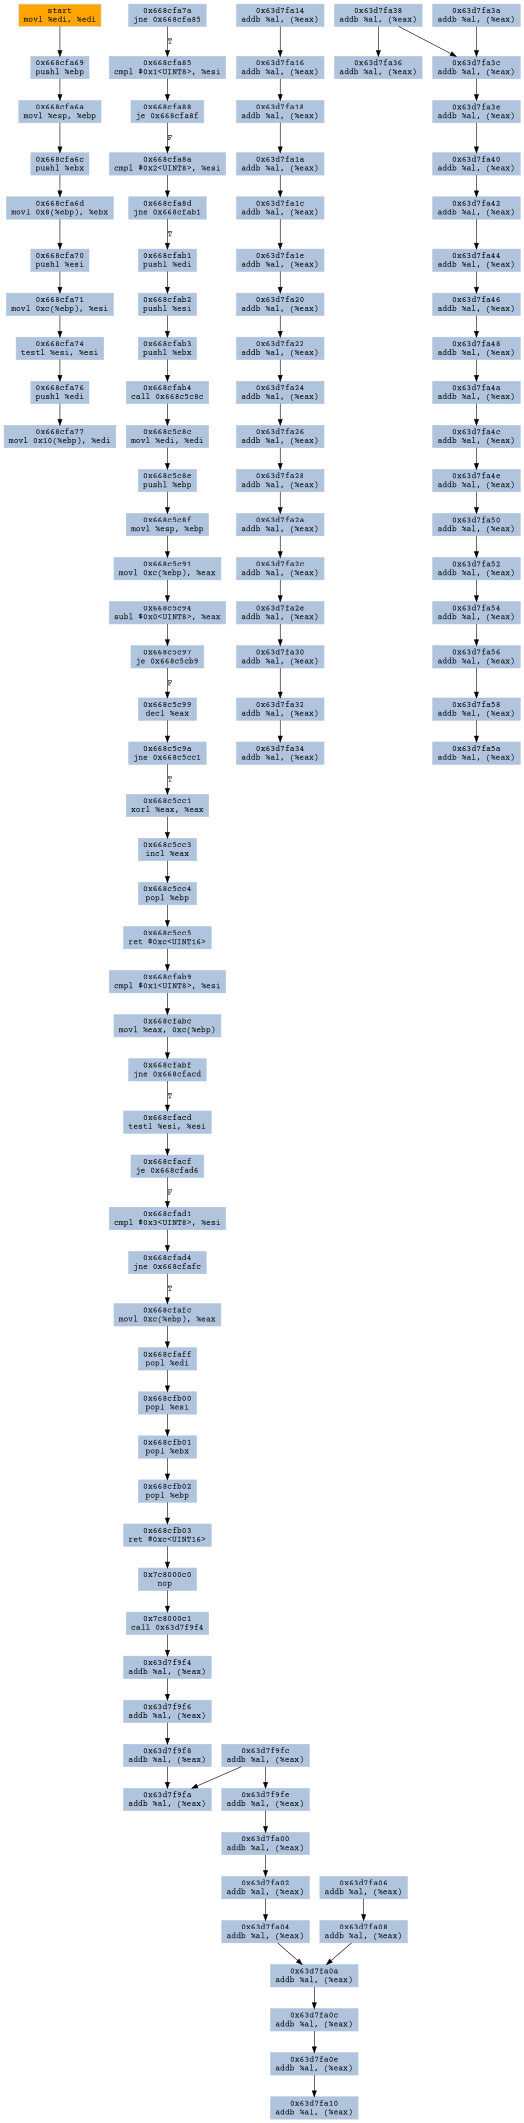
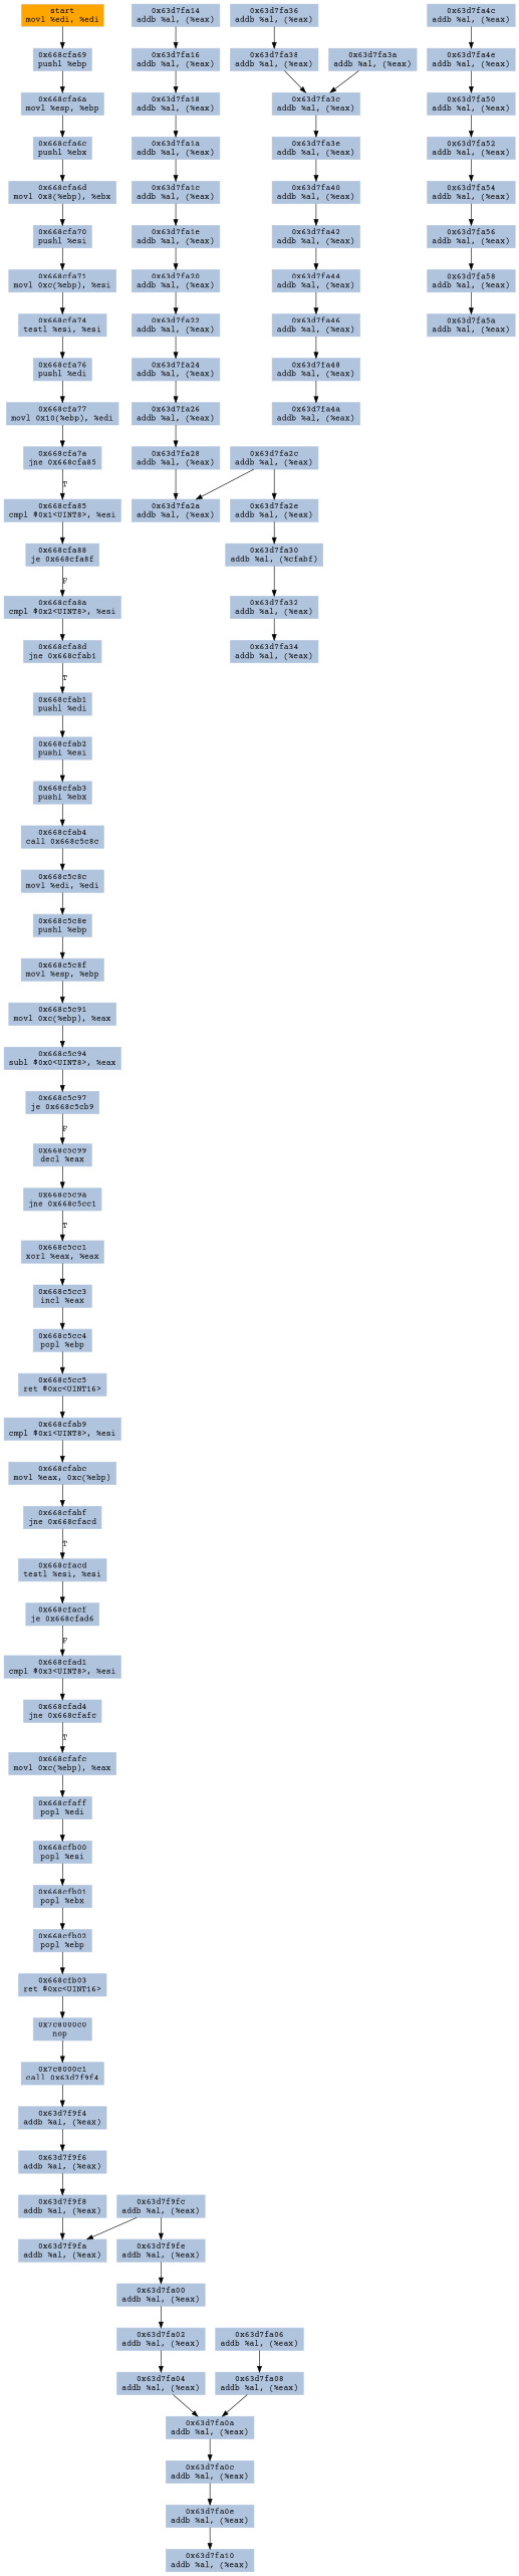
  digraph {
    fontname="Courier Prime"
    node [color=lightsteelblue fillcolor=lightsteelblue fontname="Courier Prime" shape=rectangle style=filled]
    edge [color="#000000" fontname="Courier Prime"]
    n1 [color=lightgrey fillcolor=orange label="start\nmovl %edi, %edi"]
    n2 [label="0x668cfa69\npushl %ebp"]
    n3 [label="0x668cfa6a\nmovl %esp, %ebp"]
    n4 [label="0x668cfa6c\npushl %ebx"]
    n5 [label="0x668cfa6d\nmovl 0x8(%ebp), %ebx"]
    n6 [label="0x668cfa70\npushl %esi"]
    n7 [label="0x668cfa71\nmovl 0xc(%ebp), %esi"]
    n8 [label="0x668cfa74\ntestl %esi, %esi"]
    n9 [label="0x668cfa76\npushl %edi"]
    n10 [label="0x668cfa77\nmovl 0x10(%ebp), %edi"]
    n11 [label="0x668cfa7a\njne 0x668cfa85"]
    n12 [label="0x668cfa85\ncmpl $0x1<UINT8>, %esi"]
    n13 [label="0x668cfa88\nje 0x668cfa8f"]
    n14 [label="0x668cfa8a\ncmpl $0x2<UINT8>, %esi"]
    n15 [label="0x668cfa8d\njne 0x668cfab1"]
    n16 [label="0x668cfab1\npushl %edi"]
    n17 [label="0x668cfab2\npushl %esi"]
    n18 [label="0x668cfab3\npushl %ebx"]
    n19 [label="0x668cfab4\ncall 0x668c5c8c"]
    n20 [label="0x668c5c8c\nmovl %edi, %edi"]
    n21 [label="0x668c5c8e\npushl %ebp"]
    n22 [label="0x668c5c8f\nmovl %esp, %ebp"]
    n23 [label="0x668c5c91\nmovl 0xc(%ebp), %eax"]
    n24 [label="0x668c5c94\nsubl $0x0<UINT8>, %eax"]
    n25 [label="0x668c5c97\nje 0x668c5cb9"]
    n26 [label="0x668c5c99\ndecl %eax"]
    n27 [label="0x668c5c9a\njne 0x668c5cc1"]
    n28 [label="0x668c5cc1\nxorl %eax, %eax"]
    n29 [label="0x668c5cc3\nincl %eax"]
    n30 [label="0x668c5cc4\npopl %ebp"]
    n31 [label="0x668c5cc5\nret $0xc<UINT16>"]
    n32 [label="0x668cfab9\ncmpl $0x1<UINT8>, %esi"]
    n33 [label="0x668cfabc\nmovl %eax, 0xc(%ebp)"]
    n34 [label="0x668cfabf\njne 0x668cfacd"]
    n35 [label="0x668cfacd\ntestl %esi, %esi"]
    n36 [label="0x668cfacf\nje 0x668cfad6"]
    n37 [label="0x668cfad1\ncmpl $0x3<UINT8>, %esi"]
    n38 [label="0x668cfad4\njne 0x668cfafc"]
    n39 [label="0x668cfafc\nmovl 0xc(%ebp), %eax"]
    n40 [label="0x668cfaff\npopl %edi"]
    n41 [label="0x668cfb00\npopl %esi"]
    n42 [label="0x668cfb01\npopl %ebx"]
    n43 [label="0x668cfb02\npopl %ebp"]
    n44 [label="0x668cfb03\nret $0xc<UINT16>"]
    n45 [label="0x7c8000c0\nnop "]
    n46 [label="0x7c8000c1\ncall 0x63d7f9f4"]
    n47 [label="0x63d7f9f4\naddb %al, (%eax)"]
    n48 [label="0x63d7f9f6\naddb %al, (%eax)"]
    n49 [label="0x63d7f9f8\naddb %al, (%eax)"]
    n50 [label="0x63d7f9fa\naddb %al, (%eax)"]
    n51 [label="0x63d7f9fc\naddb %al, (%eax)"]
    n52 [label="0x63d7f9fe\naddb %al, (%eax)"]
    n53 [label="0x63d7fa00\naddb %al, (%eax)"]
    n54 [label="0x63d7fa02\naddb %al, (%eax)"]
    n55 [label="0x63d7fa04\naddb %al, (%eax)"]
    n56 [label="0x63d7fa0a\naddb %al, (%eax)"]
    n57 [label="0x63d7fa06\naddb %al, (%eax)"]
    n58 [label="0x63d7fa08\naddb %al, (%eax)"]
    n59 [label="0x63d7fa0c\naddb %al, (%eax)"]
    n60 [label="0x63d7fa0e\naddb %al, (%eax)"]
    n61 [label="0x63d7fa10\naddb %al, (%eax)"]
    n62 [label="0x63d7fa14\naddb %al, (%eax)"]
    n63 [label="0x63d7fa16\naddb %al, (%eax)"]
    n64 [label="0x63d7fa18\naddb %al, (%eax)"]
    n65 [label="0x63d7fa1a\naddb %al, (%eax)"]
    n66 [label="0x63d7fa1c\naddb %al, (%eax)"]
    n67 [label="0x63d7fa1e\naddb %al, (%eax)"]
    n68 [label="0x63d7fa20\naddb %al, (%eax)"]
    n69 [label="0x63d7fa22\naddb %al, (%eax)"]
    n70 [label="0x63d7fa24\naddb %al, (%eax)"]
    n71 [label="0x63d7fa26\naddb %al, (%eax)"]
    n72 [label="0x63d7fa28\naddb %al, (%eax)"]
    n73 [label="0x63d7fa2a\naddb %al, (%eax)"]
    n74 [label="0x63d7fa2c\naddb %al, (%eax)"]
    n75 [label="0x63d7fa2e\naddb %al, (%eax)"]
-   n76 [label="0x63d7fa30\naddb %al, (%eax)"]
+   n76 [label="0x63d7fa30\naddb %al, (%cfabf)"]
    n77 [label="0x63d7fa32\naddb %al, (%eax)"]
    n78 [label="0x63d7fa34\naddb %al, (%eax)"]
    n79 [label="0x63d7fa36\naddb %al, (%eax)"]
    n80 [label="0x63d7fa38\naddb %al, (%eax)"]
    n81 [label="0x63d7fa3c\naddb %al, (%eax)"]
    n82 [label="0x63d7fa3a\naddb %al, (%eax)"]
    n83 [label="0x63d7fa3e\naddb %al, (%eax)"]
    n84 [label="0x63d7fa40\naddb %al, (%eax)"]
    n85 [label="0x63d7fa42\naddb %al, (%eax)"]
    n86 [label="0x63d7fa44\naddb %al, (%eax)"]
    n87 [label="0x63d7fa46\naddb %al, (%eax)"]
    n88 [label="0x63d7fa48\naddb %al, (%eax)"]
    n89 [label="0x63d7fa4a\naddb %al, (%eax)"]
    n90 [label="0x63d7fa4c\naddb %al, (%eax)"]
    n91 [label="0x63d7fa4e\naddb %al, (%eax)"]
    n92 [label="0x63d7fa50\naddb %al, (%eax)"]
    n93 [label="0x63d7fa52\naddb %al, (%eax)"]
    n94 [label="0x63d7fa54\naddb %al, (%eax)"]
    n95 [label="0x63d7fa56\naddb %al, (%eax)"]
    n96 [label="0x63d7fa58\naddb %al, (%eax)"]
    n97 [label="0x63d7fa5a\naddb %al, (%eax)"]
    n1 -> n2
    n2 -> n3
    n3 -> n4
    n4 -> n5
    n5 -> n6
    n6 -> n7
    n7 -> n8
    n8 -> n9
    n9 -> n10
+   n10 -> n11
    n11 -> n12 [label=T]
    n12 -> n13
    n13 -> n14 [label=F]
    n14 -> n15
    n15 -> n16 [label=T]
    n16 -> n17
    n17 -> n18
    n18 -> n19
    n19 -> n20
    n20 -> n21
    n21 -> n22
    n22 -> n23
    n23 -> n24
    n24 -> n25
    n25 -> n26 [label=F]
    n26 -> n27
    n27 -> n28 [label=T]
    n28 -> n29
    n29 -> n30
    n30 -> n31
    n31 -> n32
    n32 -> n33
    n33 -> n34
    n34 -> n35 [label=T]
    n35 -> n36
    n36 -> n37 [label=F]
    n37 -> n38
    n38 -> n39 [label=T]
    n39 -> n40
    n40 -> n41
    n41 -> n42
    n42 -> n43
    n43 -> n44
    n44 -> n45
    n45 -> n46
    n46 -> n47
    n47 -> n48
    n48 -> n49
    n49 -> n50
    n51 -> n50
    n51 -> n52
    n52 -> n53
    n53 -> n54
    n54 -> n55
    n55 -> n56
    n56 -> n59
    n57 -> n58
    n58 -> n56
    n59 -> n60
    n60 -> n61
    n62 -> n63
    n63 -> n64
    n64 -> n65
    n65 -> n66
    n66 -> n67
    n67 -> n68
    n68 -> n69
    n69 -> n70
    n70 -> n71
    n71 -> n72
    n72 -> n73
-   n73 -> n74
+   n74 -> n73
    n74 -> n75
    n75 -> n76
    n76 -> n77
    n77 -> n78
-   n80 -> n79
+   n79 -> n80
    n80 -> n81
    n81 -> n83
    n82 -> n81
    n83 -> n84
    n84 -> n85
    n85 -> n86
    n86 -> n87
    n87 -> n88
    n88 -> n89
-   n89 -> n90
    n90 -> n91
    n91 -> n92
    n92 -> n93
    n93 -> n94
    n94 -> n95
    n95 -> n96
    n96 -> n97
  }
